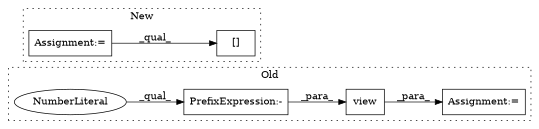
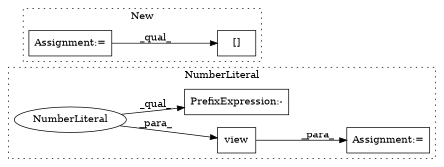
  digraph {
    rankdir=LR
    node [a=7 l=1 shape=box]
    n1 [a=32 l="5,1" label=view s="721,743"]
    n2 [a=38 label="PrefixExpression:-" s=741]
    n3 [a=34 label=NumberLiteral s=742 shape=ellipse]
    n4 [label="Assignment:=" s=713]
    n5 [a=2 l="14,1" label="[]" s="2780,2810"]
    n6 [label="Assignment:=" s=1823]
    subgraph cluster_1 {
-     label=Old
+     label=NumberLiteral
      style=dotted
      n1
      n2
      n3
      n4
    }
    subgraph cluster_2 {
      label=New
      style=dotted
      n5
      n6
    }
    n1 -> n4 [label=_para_]
-   n2 -> n1 [label=_para_]
+   n3 -> n1 [label=_para_]
    n3 -> n2 [label=_qual_]
    n6 -> n5 [label=_qual_]
  }
